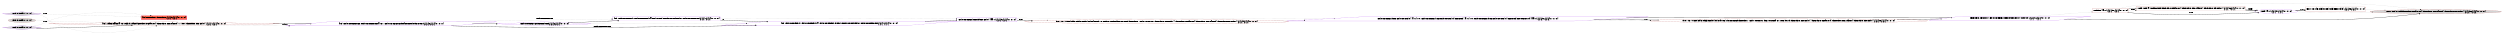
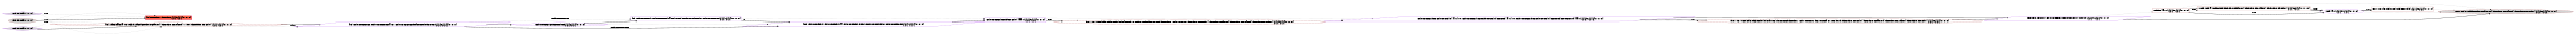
  digraph {
    fontname="DejaVu Sans"
    rankdir=LR
    node [color=purple fillcolor=white fontname="DejaVu Sans" shape=note style=filled]
    edge [arrowhead=dot fontname="DejaVu Sans" style=bold]
    n1 [fillcolor=lightgray label="resolveModel['1', '0', '0']" shape=diamond]
    n2 [color=brown label="final Artifact artifact = new DefaultArtifact(dependency.getGroupId(),dependency.getArtifactId(),\"\",\"pom\",dependency.getVersion())@@@4@@@['1', '1', '1']" shape=diamond]
    n3 [fillcolor=tomato label="final Dependency dependency@@@2@@@['1', '1', '1']"]
    n4 [label="final VersionRangeRequest versionRangeRequest = new VersionRangeRequest(artifact,repositories,context)@@@5@@@['1', '1', '1']" shape=parallelogram]
    n5 [label="final VersionRangeResult versionRangeResult = resolver.resolveVersionRange(session,versionRangeRequest)@@@7@@@['1', '1', '0']"]
    n6 [label="final VersionRangeResult versionRangeResult = versionRangeResolver.resolveVersionRange(session,versionRangeRequest)@@@7@@@['0', '0', '1']" shape=parallelogram]
    n7 [label="versionRangeRequest.setTrace(trace)@@@6@@@['1', '1', '1']" shape=diamond]
    n8 [color=brown label="modelPool != null@@@15@@@['0', '1', '0']"]
    n9 [color=brown label="Model model = modelPool.get(dependency.getGroupId(),dependency.getArtifactId(),dependency.getVersion())@@@16@@@['0', '1', '0']"]
    n10 [label="model != null@@@17@@@['0', '1', '0']" shape=ellipse]
    n11 [color=brown fillcolor=lightgray label="return resolveModel(dependency.getGroupId(),dependency.getArtifactId(),dependency.getVersion())@@@15@@@['1', '1', '1']" shape=ellipse]
    n12 [color=brown label="return new FileModelSource(model.getPomFile())@@@18@@@['0', '1', '0']"]
    n13 [label="dependency.setVersion(versionRangeResult.getHighestVersion().toString())@@@14@@@['1', '1', '1']" shape=parallelogram]
    n14 [label="versionRangeResult.getHighestVersion() == null@@@8@@@['1', '1', '1']"]
    n15 [color=brown label="throw new UnresolvableModelException(String.format(\"No versions matched the requested dependency version range '%s'\",dependency.getVersion()),dependency.getGroupId(),dependency.getArtifactId(),dependency.getVersion())@@@9@@@['1', '1', '1']" shape=ellipse]
    n16 [label="versionRangeResult.getVersionConstraint() != null && versionRangeResult.getVersionConstraint().getRange() != null && versionRangeResult.getVersionConstraint().getRange().getUpperBound() == null@@@11@@@['1', '1', '1']" shape=parallelogram]
    n17 [color=brown fillcolor=lightgray label="resolveModel['0', '0', '1']" shape=ellipse]
    n18 [color=brown label="throw new UnresolvableModelException(String.format(\"The requested dependency version range '%s' does not specify an upper bound\",dependency.getVersion()),dependency.getGroupId(),dependency.getArtifactId(),dependency.getVersion())@@@12@@@['1', '1', '1']" shape=ellipse]
    n19 [fillcolor=lightgray label="resolveModel['0', '1', '0']" shape=diamond]
    n1 -> n2 [style=dotted]
    n1 -> n3 [arrowhead=odot label=true style=dotted]
    n2 -> n4 [arrowhead=odot]
    n2 -> n4 [label=artifact style=dotted]
    n4 -> n5 [label=versionRangeRequest style=dotted]
    n4 -> n6 [label=versionRangeRequest]
    n4 -> n7
    n5 -> n6 [label=0]
    n5 -> n14 [style=dotted]
    n6 -> n14 [arrowhead=odot]
    n7 -> n5
    n7 -> n6 [style=dotted]
    n8 -> n9 [label=true style=dotted]
    n8 -> n9 [arrowhead=odot]
    n8 -> n10 [label=true]
    n8 -> n11 [style=dotted]
    n9 -> n10
    n9 -> n10 [label=model]
    n10 -> n11 [arrowhead=odot style=dotted]
    n10 -> n12 [arrowhead=odot label=true]
    n10 -> n12
    n12 -> n11 [arrowhead=odot style=dotted]
    n13 -> n8 [arrowhead=odot style=dotted]
    n13 -> n11
    n14 -> n15 [arrowhead=odot label=true style=dotted]
    n14 -> n15
    n14 -> n16 [arrowhead=odot style=dotted]
    n15 -> n16 [style=dotted]
    n16 -> n13 [arrowhead=odot]
    n16 -> n18 [arrowhead=odot label=true]
    n16 -> n18 [style=dotted]
    n17 -> n2 [style=dotted]
+   n17 -> n3 [label=true]
    n18 -> n13 [arrowhead=odot]
    n19 -> n2
    n19 -> n3 [label=true style=dotted]
  }
